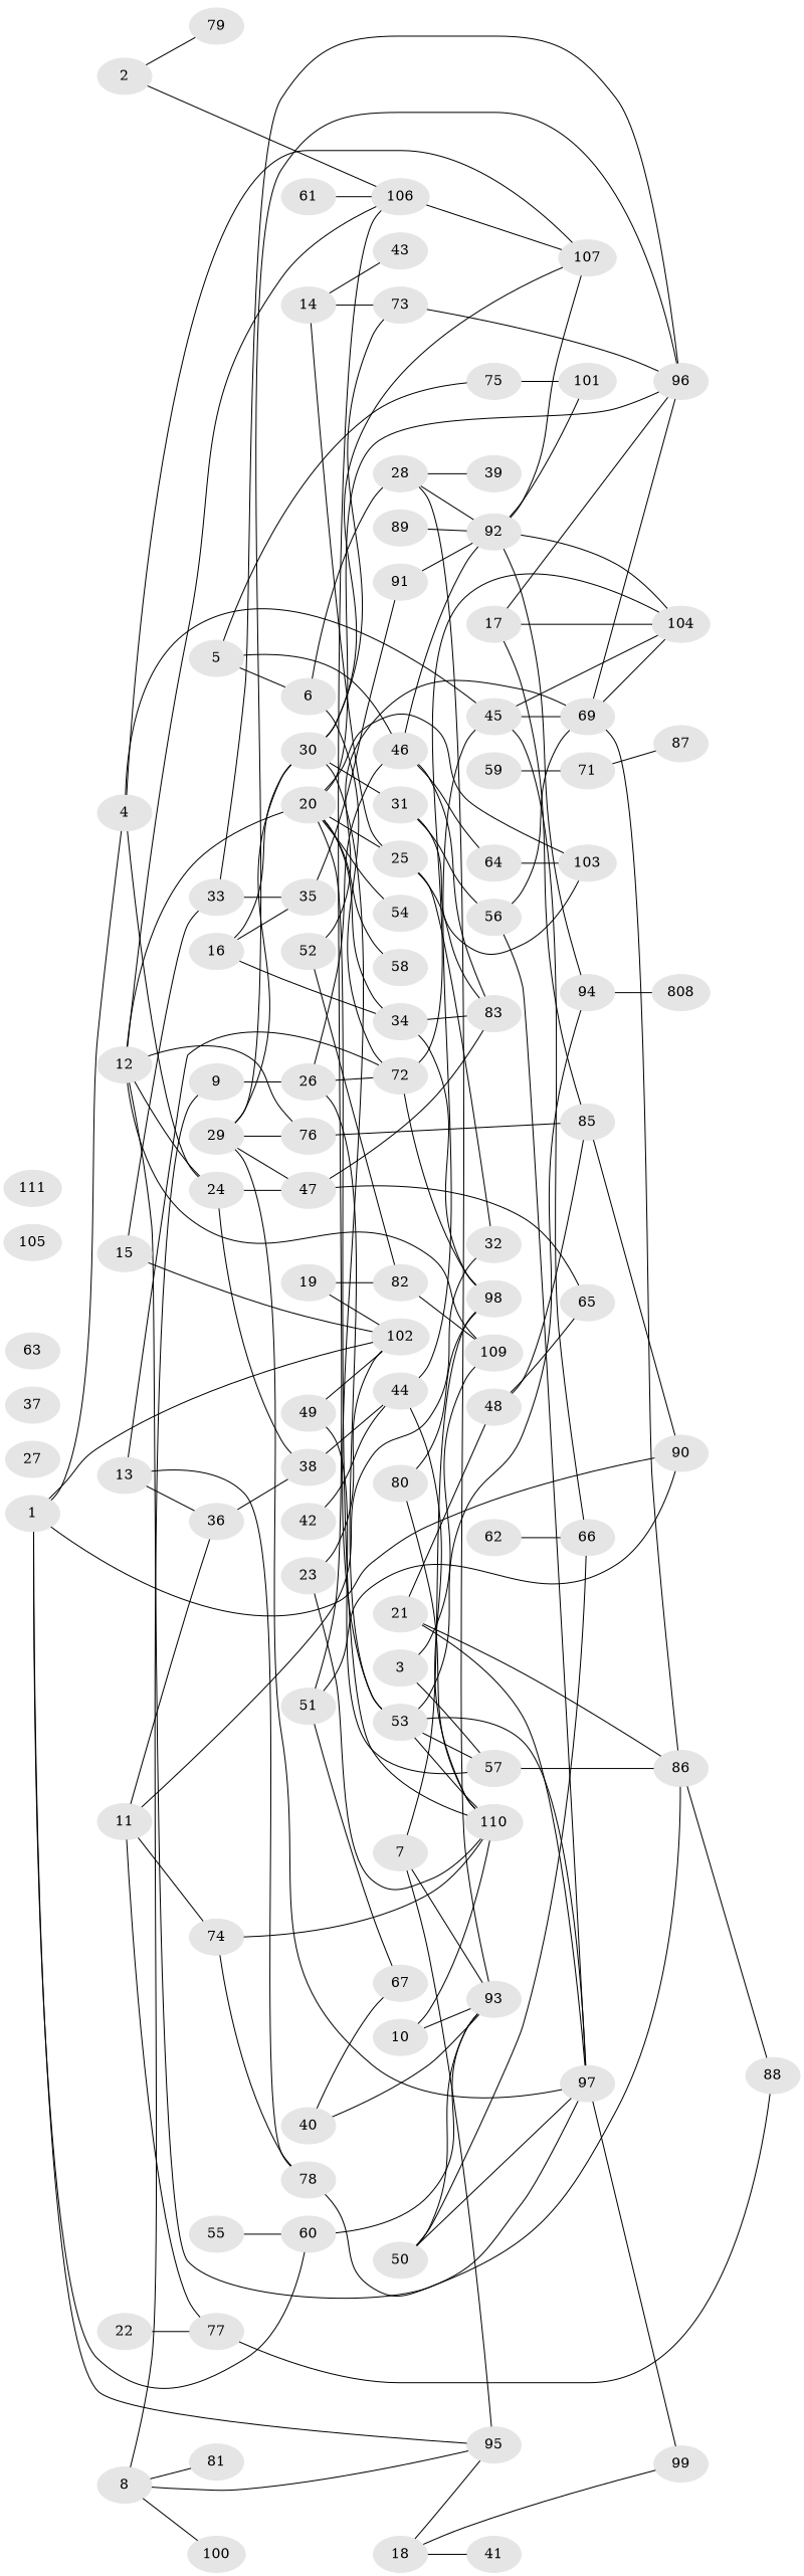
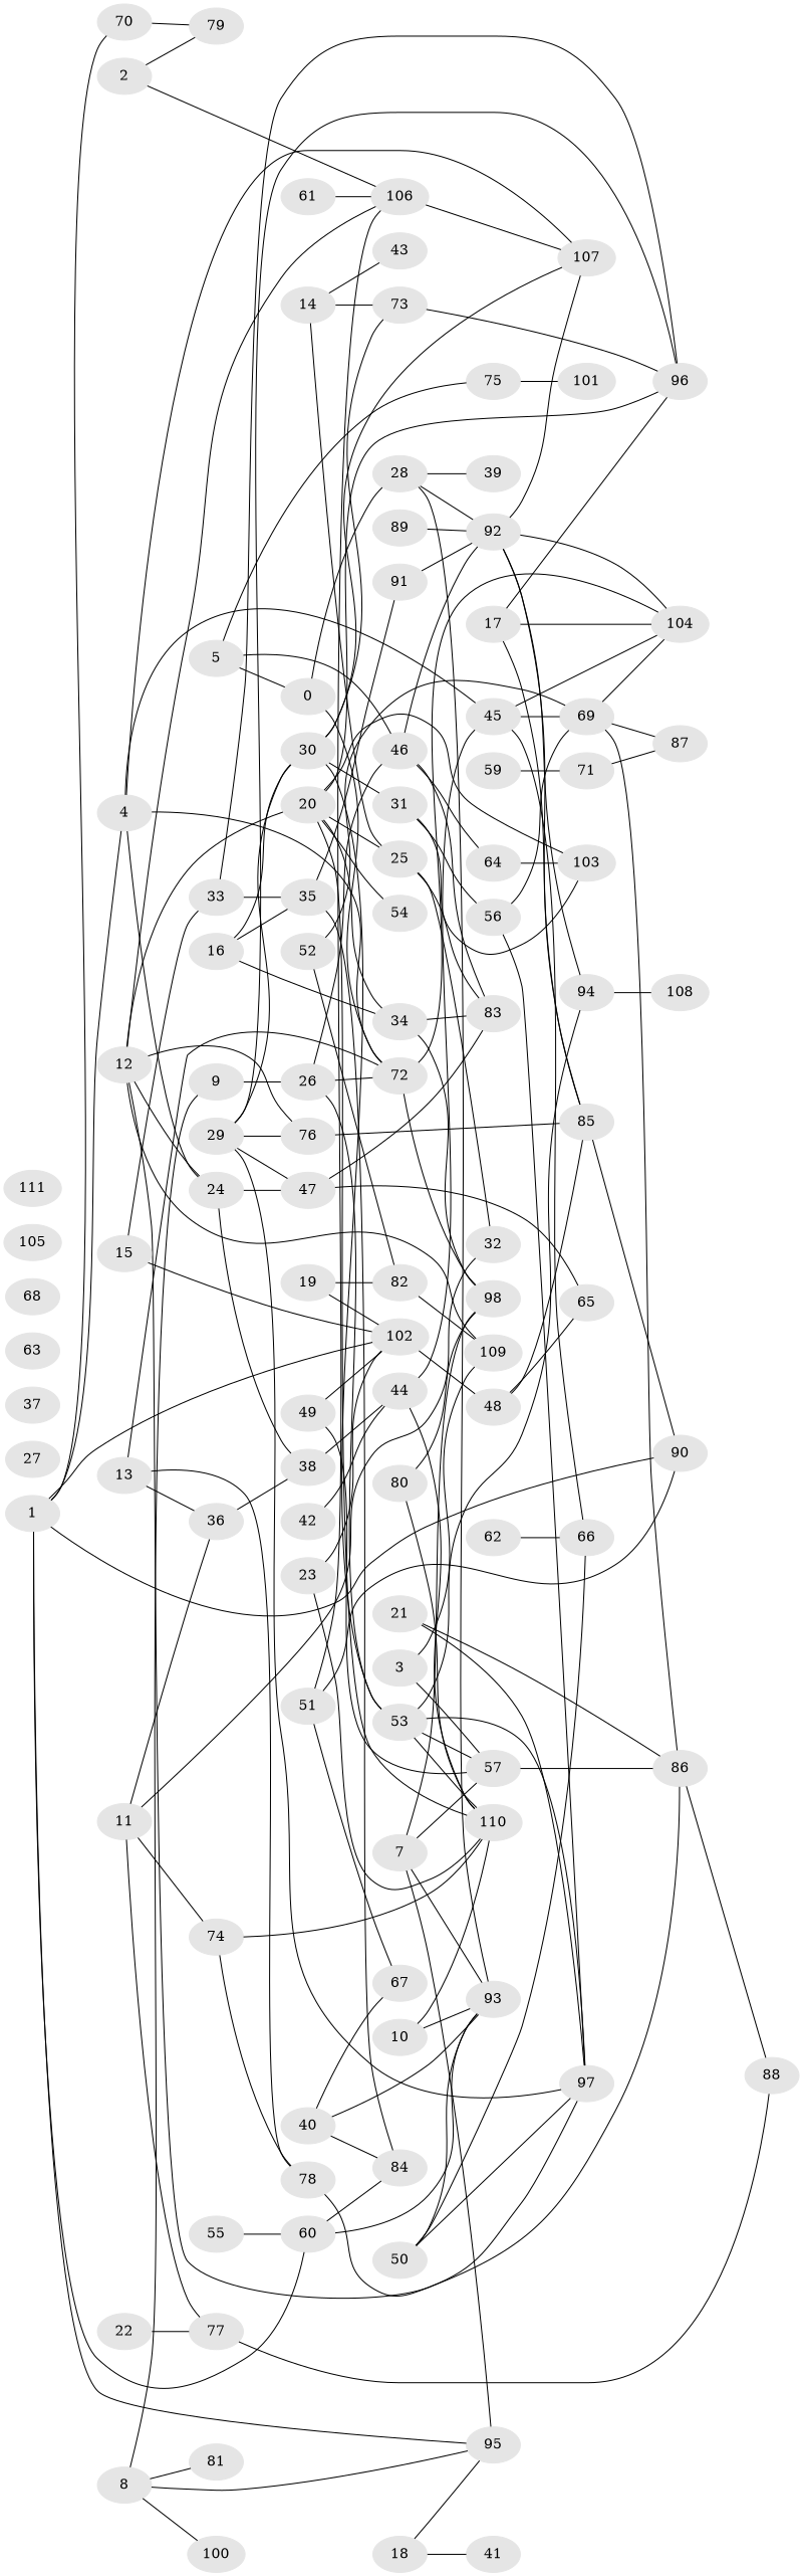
  graph {
    rankdir=LR
    node [color=gray90 style=filled]
    1
    4
    60
+   70
    90
    95
    102
    24
    45
    72
    107
    93
+   84
    79
    2
    106
    3
    57
    109
    86
    38
    47
    104
    66
    69
    98
    5
-   6
+   6 [label=0]
    46
    75
    28
    83
    92
    64
    101
    39
    7
    8
    9
    81
    100
    26
    53
    10
    110
    11
    32
    36
    74
    77
    78
    88
    12
    20
    76
    97
    25
    34
    96
    54
-   58
    103
    85
-   99
    13
    14
    43
    73
    15
    33
    35
    16
    30
    31
    91
    17
    18
    41
    19
    82
    21
    48
    65
    22
    23
    44
    94
    27
    29
    56
    37
    40
    67
    42
    87
    49
    50
    51
    52
-   108 [label=808]
+   108
    55
    59
    71
    61
    62
    63
+   68
    80
    89
    105
    111
    1 -- 4
    1 -- 60
+   1 -- 70
    1 -- 90
    1 -- 95
    1 -- 102
    4 -- 24
    4 -- 45
+   4 -- 72
    4 -- 107
    60 -- 93
+   60 -- 84
+   70 -- 79
    24 -- 38
    24 -- 47
    45 -- 104
    45 -- 66
    45 -- 69
    72 -- 104
    72 -- 98
    2 -- 79
    2 -- 106
    106 -- 107
    3 -- 57
    3 -- 109
    57 -- 86
    86 -- 88
    38 -- 44
    47 -- 83
    47 -- 65
    69 -- 86
    69 -- 104
-   69 -- 96
+   69 -- 87
    5 -- 6
    5 -- 46
    5 -- 75
    6 -- 72
    6 -- 28
    46 -- 83
    46 -- 92
    46 -- 64
    75 -- 101
    28 -- 93
    28 -- 92
    28 -- 39
    92 -- 107
    92 -- 104
-   92 -- 101
+   92 -- 85
    92 -- 94
    64 -- 103
    7 -- 95
    7 -- 93
+   7 -- 57
    7 -- 98
    8 -- 95
    8 -- 9
    8 -- 81
    8 -- 100
    9 -- 26
    26 -- 72
    26 -- 46
    26 -- 53
    53 -- 57
    53 -- 110
    53 -- 97
    53 -- 94
    10 -- 93
    10 -- 110
    11 -- 32
    11 -- 36
    11 -- 74
    11 -- 77
    36 -- 38
    74 -- 110
    74 -- 78
    77 -- 88
    78 -- 86
    12 -- 24
    12 -- 106
    12 -- 109
    12 -- 20
    12 -- 76
    12 -- 97
    20 -- 110
    20 -- 25
    20 -- 34
    20 -- 96
    20 -- 54
-   20 -- 58
    20 -- 103
    76 -- 85
-   97 -- 99
    25 -- 83
    25 -- 32
    34 -- 98
    34 -- 83
    85 -- 90
    13 -- 72
    13 -- 36
    13 -- 78
    14 -- 25
    14 -- 43
    14 -- 73
    73 -- 96
    15 -- 102
    15 -- 33
    33 -- 96
    33 -- 35
+   35 -- 84
    35 -- 91
    16 -- 34
    16 -- 35
    16 -- 30
    30 -- 107
    30 -- 53
    30 -- 73
    30 -- 31
    31 -- 103
    31 -- 56
    91 -- 92
    17 -- 104
    17 -- 96
    17 -- 85
    18 -- 95
-   18 -- 99
    18 -- 41
    19 -- 102
    19 -- 82
    82 -- 109
    21 -- 86
    21 -- 97
-   21 -- 48
+   102 -- 48
    48 -- 85
    48 -- 65
    22 -- 77
    23 -- 102
    23 -- 110
    44 -- 45
    44 -- 110
    94 -- 108
    29 -- 47
    29 -- 76
    29 -- 97
    29 -- 96
    29 -- 30
    56 -- 69
    56 -- 97
    40 -- 93
+   40 -- 84
    40 -- 67
    42 -- 44
    49 -- 102
    49 -- 57
    50 -- 93
    50 -- 66
    50 -- 97
    51 -- 90
    51 -- 106
    51 -- 67
    52 -- 69
    52 -- 82
    55 -- 60
    59 -- 71
    71 -- 87
    61 -- 106
    62 -- 66
    80 -- 98
    80 -- 110
    89 -- 92
  }
